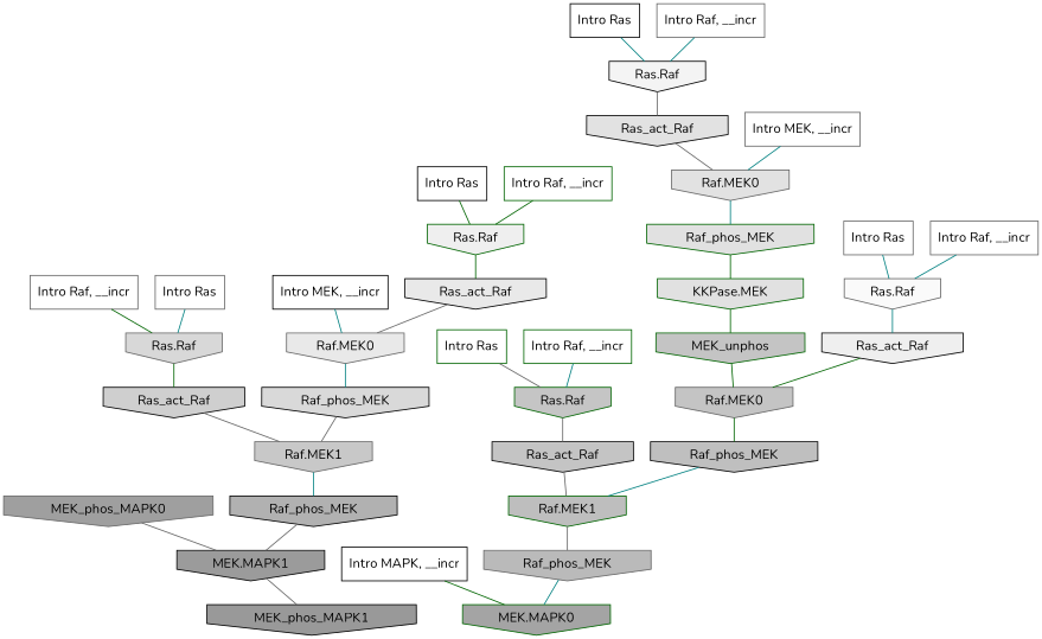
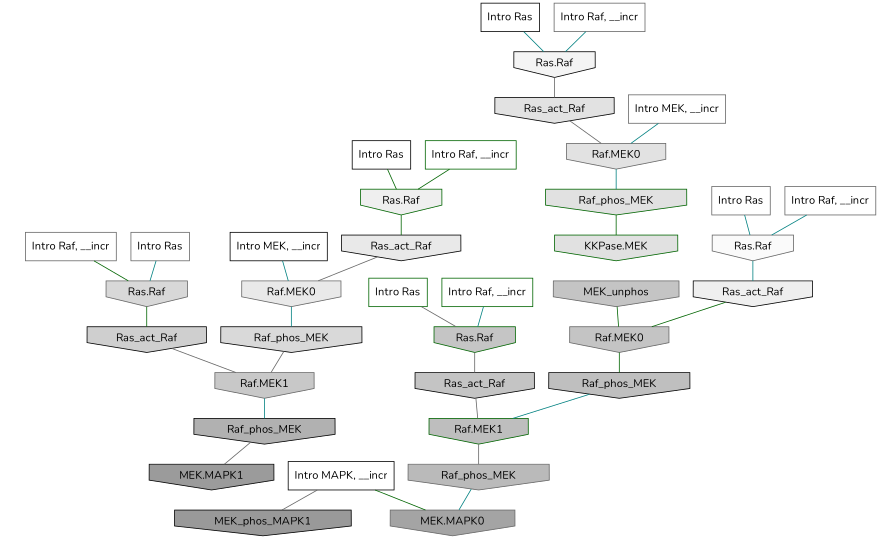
  digraph {
    fontname=Nunito
    rankdir=TB
    ranksep=0.30
    node [color=black fillcolor="0.000 0.000 1.000" fontname=Nunito shape=invhouse style=filled]
    edge [color=teal dir=none fontname=Nunito]
    n1 [label="Intro Ras" shape=rectangle]
    n2 [fillcolor="0.000 0.000 0.955" label="Ras.Raf"]
    n3 [fillcolor="0.000 0.000 0.886" label=Ras_act_Raf]
    n4 [color=gray40 label="Intro Ras" shape=rectangle]
    n5 [color=gray40 fillcolor="0.000 0.000 0.978" label="Ras.Raf"]
    n6 [fillcolor="0.000 0.000 0.936" label=Ras_act_Raf]
    n7 [color=darkgreen label="Intro Ras" shape=rectangle]
    n8 [color=darkgreen fillcolor="0.000 0.000 0.772" label="Ras.Raf"]
    n9 [fillcolor="0.000 0.000 0.766" label=Ras_act_Raf]
    n10 [color=gray40 label="Intro Ras" shape=rectangle]
    n11 [color=gray40 fillcolor="0.000 0.000 0.846" label="Ras.Raf"]
    n12 [fillcolor="0.000 0.000 0.810" label=Ras_act_Raf]
    n13 [label="Intro Ras" shape=rectangle]
    n14 [color=darkgreen fillcolor="0.000 0.000 0.937" label="Ras.Raf"]
    n15 [fillcolor="0.000 0.000 0.913" label=Ras_act_Raf]
    n16 [color=gray40 label="Intro Raf, __incr" shape=rectangle]
    n17 [color=darkgreen label="Intro Raf, __incr" shape=rectangle]
    n18 [color=gray40 label="Intro Raf, __incr" shape=rectangle]
    n19 [color=darkgreen label="Intro Raf, __incr" shape=rectangle]
    n20 [color=gray40 label="Intro Raf, __incr" shape=rectangle]
    n21 [label="Intro MEK, __incr" shape=rectangle]
    n22 [color=gray40 fillcolor="0.000 0.000 0.913" label="Raf.MEK0"]
    n23 [fillcolor="0.000 0.000 0.850" label=Raf_phos_MEK]
    n24 [color=gray40 label="Intro MEK, __incr" shape=rectangle]
    n25 [color=gray40 fillcolor="0.000 0.000 0.886" label="Raf.MEK0"]
    n26 [color=darkgreen fillcolor="0.000 0.000 0.881" label=Raf_phos_MEK]
    n27 [label="Intro MAPK, __incr" shape=rectangle]
-   n28 [color=darkgreen fillcolor="0.000 0.000 0.643" label="MEK.MAPK0"]
+   n28 [color=gray40 fillcolor="0.000 0.000 0.643" label="MEK.MAPK0"]
    n29 [color=darkgreen fillcolor="0.000 0.000 0.881" label="KKPase.MEK"]
-   n30 [color=darkgreen fillcolor="0.000 0.000 0.768" label=MEK_unphos]
+   n30 [color=gray40 fillcolor="0.000 0.000 0.768" label=MEK_unphos]
    n31 [color=gray40 fillcolor="0.000 0.000 0.768" label="Raf.MEK0"]
    n32 [fillcolor="0.000 0.000 0.747" label=Raf_phos_MEK]
    n33 [color=gray40 fillcolor="0.000 0.000 0.782" label="Raf.MEK1"]
    n34 [fillcolor="0.000 0.000 0.693" label=Raf_phos_MEK]
    n35 [fillcolor="0.000 0.000 0.606" label="MEK.MAPK1"]
    n36 [color=darkgreen fillcolor="0.000 0.000 0.744" label="Raf.MEK1"]
    n37 [color=gray40 fillcolor="0.000 0.000 0.727" label=Raf_phos_MEK]
    n38 [fillcolor="0.000 0.000 0.600" label=MEK_phos_MAPK1]
-   n39 [color=gray40 fillcolor="0.000 0.000 0.622" label=MEK_phos_MAPK0]
    n1 -> n2
    n2 -> n3 [color=gray40]
    n3 -> n25 [color=gray40]
    n4 -> n5
    n5 -> n6
    n6 -> n31 [color=darkgreen]
    n7 -> n8 [color=gray40]
    n8 -> n9 [color=gray40]
    n9 -> n36 [color=gray40]
    n10 -> n11
    n11 -> n12 [color=darkgreen]
    n12 -> n33 [color=gray40]
    n13 -> n14 [color=darkgreen]
    n14 -> n15 [color=darkgreen]
    n15 -> n22 [color=gray40]
    n16 -> n5
    n17 -> n14 [color=darkgreen]
    n18 -> n11 [color=darkgreen]
    n19 -> n8
    n20 -> n2
    n21 -> n22
    n22 -> n23
    n23 -> n33 [color=gray40]
    n24 -> n25
    n25 -> n26
    n26 -> n29 [color=darkgreen]
    n27 -> n28 [color=darkgreen]
-   n29 -> n30 [color=darkgreen]
    n30 -> n31 [color=darkgreen]
    n31 -> n32 [color=darkgreen]
    n32 -> n36
    n33 -> n34
    n34 -> n35 [color=gray40]
-   n35 -> n38 [color=gray40]
+   n27 -> n38 [color=gray40]
    n36 -> n37 [color=gray40]
    n37 -> n28
-   n39 -> n35 [color=gray40]
  }
